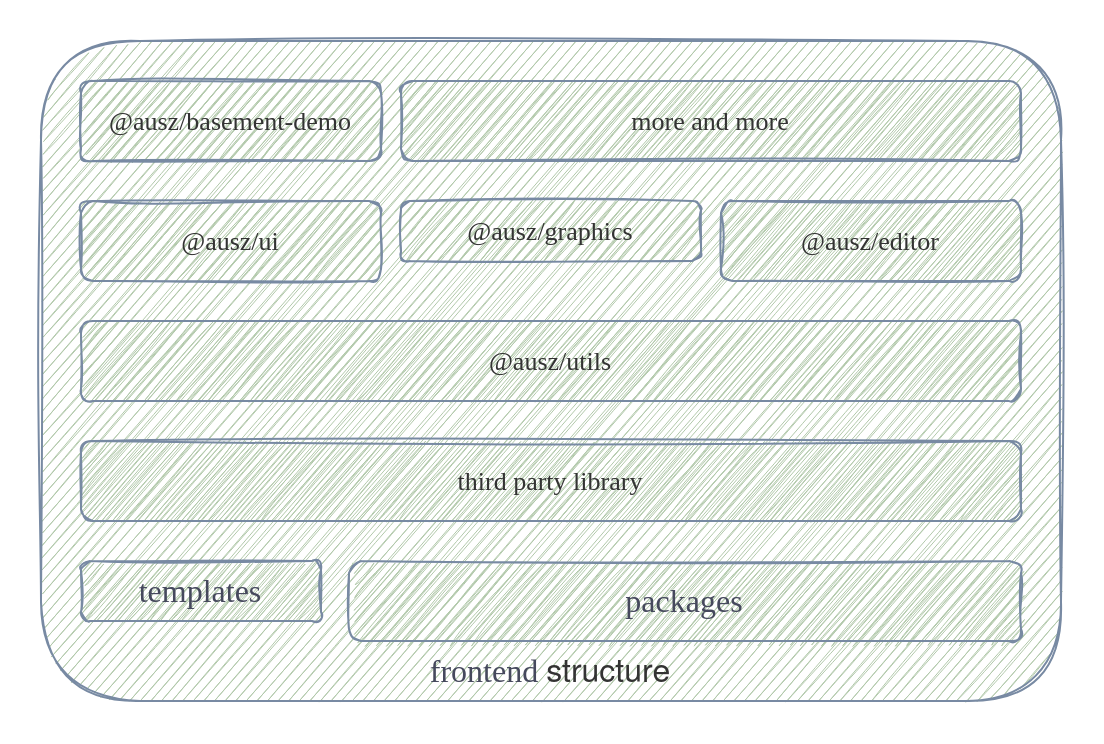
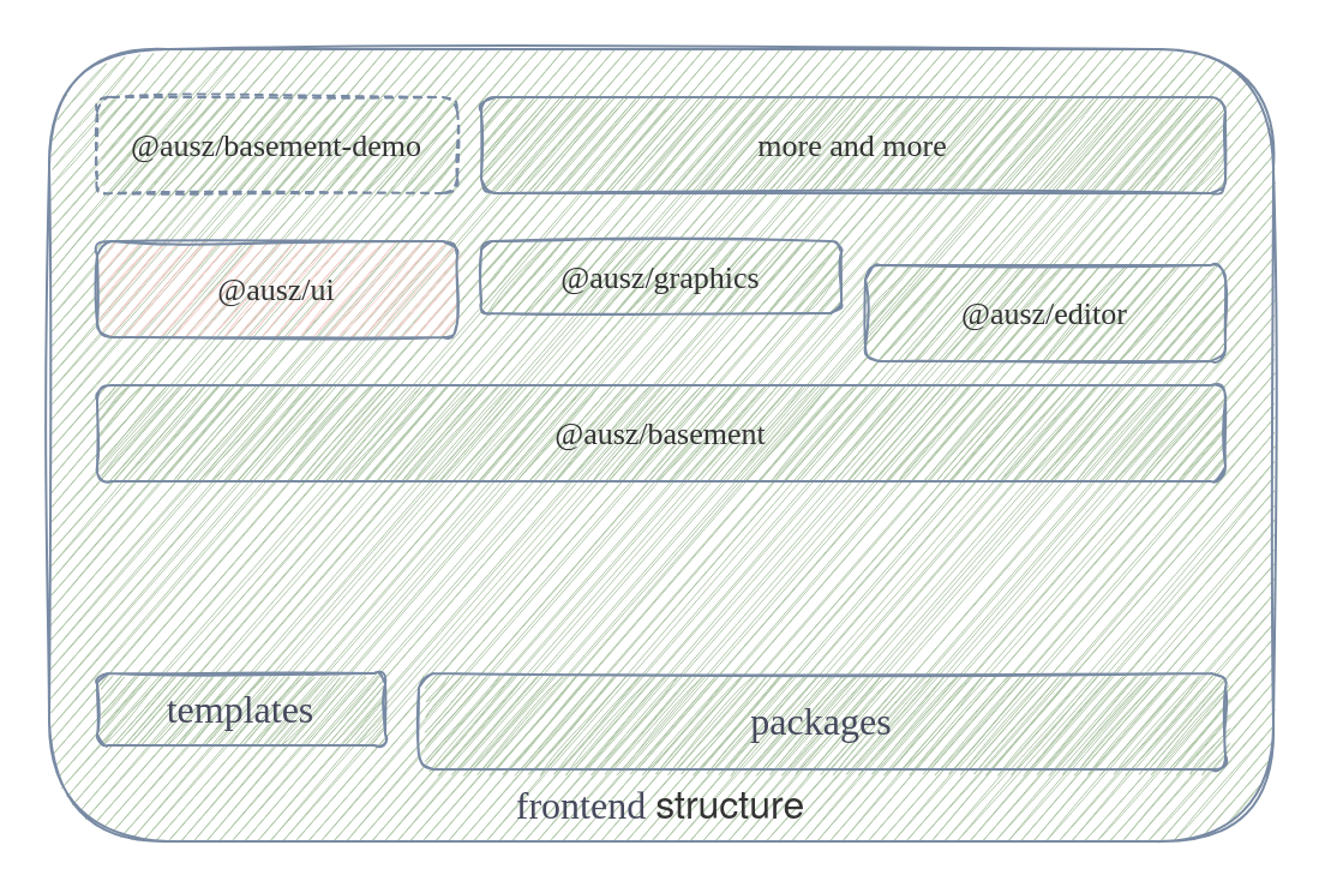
  <mxCell id="0" />
  <mxCell id="1" parent="0" />
  <mxCell id="2" value="" style="whiteSpace=wrap;html=1;fontColor=#46495D;strokeColor=#788AA3;fillColor=#B2C9AB;fontFamily=Comic Sans MS;sketch=1;rounded=1;" vertex="1" parent="1"><mxGeometry x="20" y="20" width="510" height="330" as="geometry" /></mxCell>
  <mxCell id="3" value="frontend&amp;nbsp;&lt;span style=&quot;color: rgb(51, 51, 51); font-family: &amp;quot;helvetica neue&amp;quot;, helvetica, arial, &amp;quot;hiragino sans gb&amp;quot;, &amp;quot;hiragino sans gb w3&amp;quot;, &amp;quot;microsoft yahei ui&amp;quot;, &amp;quot;microsoft yahei&amp;quot;, sans-serif; font-size: 16px; text-align: left;&quot;&gt;structure&lt;/span&gt;" style="text;html=1;strokeColor=none;fillColor=none;align=center;verticalAlign=middle;whiteSpace=wrap;fontFamily=Comic Sans MS;fontColor=#46495D;fontSize=16;sketch=1;rounded=1;" vertex="1" parent="1"><mxGeometry x="192" y="320" width="166" height="30" as="geometry" /></mxCell>
- <mxCell id="4" value="&lt;span style=&quot;color: rgb(51, 51, 51); font-size: 13px; text-align: left;&quot;&gt;third party library&lt;/span&gt;" style="whiteSpace=wrap;html=1;fillColor=#B2C9AB;strokeColor=#788AA3;fontColor=#46495D;fontFamily=Comic Sans MS;arcSize=15;sketch=1;rounded=1;" vertex="1" parent="1"><mxGeometry x="40" y="220" width="470" height="40" as="geometry" /></mxCell>
- <mxCell id="5" value="&lt;span style=&quot;color: rgb(51 , 51 , 51) ; font-size: 13px ; text-align: left&quot;&gt;@ausz/utils&lt;/span&gt;" style="whiteSpace=wrap;html=1;fillColor=#B2C9AB;strokeColor=#788AA3;fontColor=#46495D;fontFamily=Comic Sans MS;arcSize=15;sketch=1;rounded=1;" vertex="1" parent="1"><mxGeometry x="40" y="160" width="470" height="40" as="geometry" /></mxCell>
- <mxCell id="6" value="&lt;span style=&quot;color: rgb(51 , 51 , 51) ; font-size: 13px ; text-align: left&quot;&gt;@ausz/ui&lt;/span&gt;" style="whiteSpace=wrap;html=1;fillColor=#B2C9AB;strokeColor=#788AA3;fontColor=#46495D;fontFamily=Comic Sans MS;arcSize=15;sketch=1;rounded=1;" vertex="1" parent="1"><mxGeometry x="40" y="100" width="150" height="40" as="geometry" /></mxCell>
+ <mxCell id="5" value="&lt;span style=&quot;color: rgb(51 , 51 , 51) ; font-size: 13px ; text-align: left&quot;&gt;@ausz/basement&lt;/span&gt;" style="whiteSpace=wrap;html=1;fillColor=#B2C9AB;strokeColor=#788AA3;fontColor=#46495D;fontFamily=Comic Sans MS;arcSize=15;sketch=1;rounded=1;" vertex="1" parent="1"><mxGeometry x="40" y="160" width="470" height="40" as="geometry" /></mxCell>
+ <mxCell id="6" value="&lt;span style=&quot;color: rgb(51 , 51 , 51) ; font-size: 13px ; text-align: left&quot;&gt;@ausz/ui&lt;/span&gt;" style="whiteSpace=wrap;html=1;fillColor=#f8cecc;strokeColor=#788AA3;fontColor=#46495D;fontFamily=Comic Sans MS;arcSize=15;sketch=1;rounded=1;" vertex="1" parent="1"><mxGeometry x="40" y="100" width="150" height="40" as="geometry" /></mxCell>
  <mxCell id="7" value="&lt;span style=&quot;color: rgb(51 , 51 , 51) ; font-size: 13px ; text-align: left&quot;&gt;@ausz/graphics&lt;/span&gt;" style="whiteSpace=wrap;html=1;fillColor=#B2C9AB;strokeColor=#788AA3;fontColor=#46495D;fontFamily=Comic Sans MS;arcSize=15;sketch=1;rounded=1;" vertex="1" parent="1"><mxGeometry x="200" y="100" width="150" height="30" as="geometry" /></mxCell>
- <mxCell id="8" value="&lt;span style=&quot;color: rgb(51 , 51 , 51) ; font-size: 13px ; text-align: left&quot;&gt;@ausz/editor&lt;/span&gt;" style="whiteSpace=wrap;html=1;fillColor=#B2C9AB;strokeColor=#788AA3;fontColor=#46495D;fontFamily=Comic Sans MS;arcSize=15;sketch=1;rounded=1;" vertex="1" parent="1"><mxGeometry x="360" y="100" width="150" height="40" as="geometry" /></mxCell>
- <mxCell id="9" value="&lt;span style=&quot;color: rgb(51 , 51 , 51) ; font-size: 13px ; text-align: left&quot;&gt;@ausz/basement-demo&lt;/span&gt;" style="whiteSpace=wrap;html=1;fillColor=#B2C9AB;strokeColor=#788AA3;fontColor=#46495D;fontFamily=Comic Sans MS;arcSize=15;sketch=1;rounded=1;" vertex="1" parent="1"><mxGeometry x="40" y="40" width="150" height="40" as="geometry" /></mxCell>
+ <mxCell id="8" value="&lt;span style=&quot;color: rgb(51 , 51 , 51) ; font-size: 13px ; text-align: left&quot;&gt;@ausz/editor&lt;/span&gt;" style="whiteSpace=wrap;html=1;fillColor=#B2C9AB;strokeColor=#788AA3;fontColor=#46495D;fontFamily=Comic Sans MS;arcSize=15;sketch=1;rounded=1;" vertex="1" parent="1"><mxGeometry x="360" y="110" width="150" height="40" as="geometry" /></mxCell>
+ <mxCell id="9" value="&lt;span style=&quot;color: rgb(51 , 51 , 51) ; font-size: 13px ; text-align: left&quot;&gt;@ausz/basement-demo&lt;/span&gt;" style="whiteSpace=wrap;html=1;fillColor=#B2C9AB;strokeColor=#788AA3;fontColor=#46495D;fontFamily=Comic Sans MS;arcSize=15;sketch=1;rounded=1;dashed=1;" vertex="1" parent="1"><mxGeometry x="40" y="40" width="150" height="40" as="geometry" /></mxCell>
  <mxCell id="10" value="&lt;span style=&quot;color: rgb(51 , 51 , 51) ; font-size: 13px ; text-align: left&quot;&gt;more and more&lt;/span&gt;" style="whiteSpace=wrap;html=1;fillColor=#B2C9AB;strokeColor=#788AA3;fontColor=#46495D;fontFamily=Comic Sans MS;arcSize=15;sketch=1;rounded=1;" vertex="1" parent="1"><mxGeometry x="200" y="40" width="310" height="40" as="geometry" /></mxCell>
  <mxCell id="11" value="templates" style="whiteSpace=wrap;html=1;fontFamily=Comic Sans MS;fontSize=16;fontColor=#46495D;strokeColor=#788AA3;fillColor=#B2C9AB;sketch=1;rounded=1;" vertex="1" parent="1"><mxGeometry x="40" y="280" width="120" height="30" as="geometry" /></mxCell>
  <mxCell id="12" value="packages" style="whiteSpace=wrap;html=1;fontFamily=Comic Sans MS;fontSize=16;fontColor=#46495D;strokeColor=#788AA3;fillColor=#B2C9AB;sketch=1;rounded=1;" vertex="1" parent="1"><mxGeometry x="174" y="280" width="336" height="40" as="geometry" /></mxCell>
